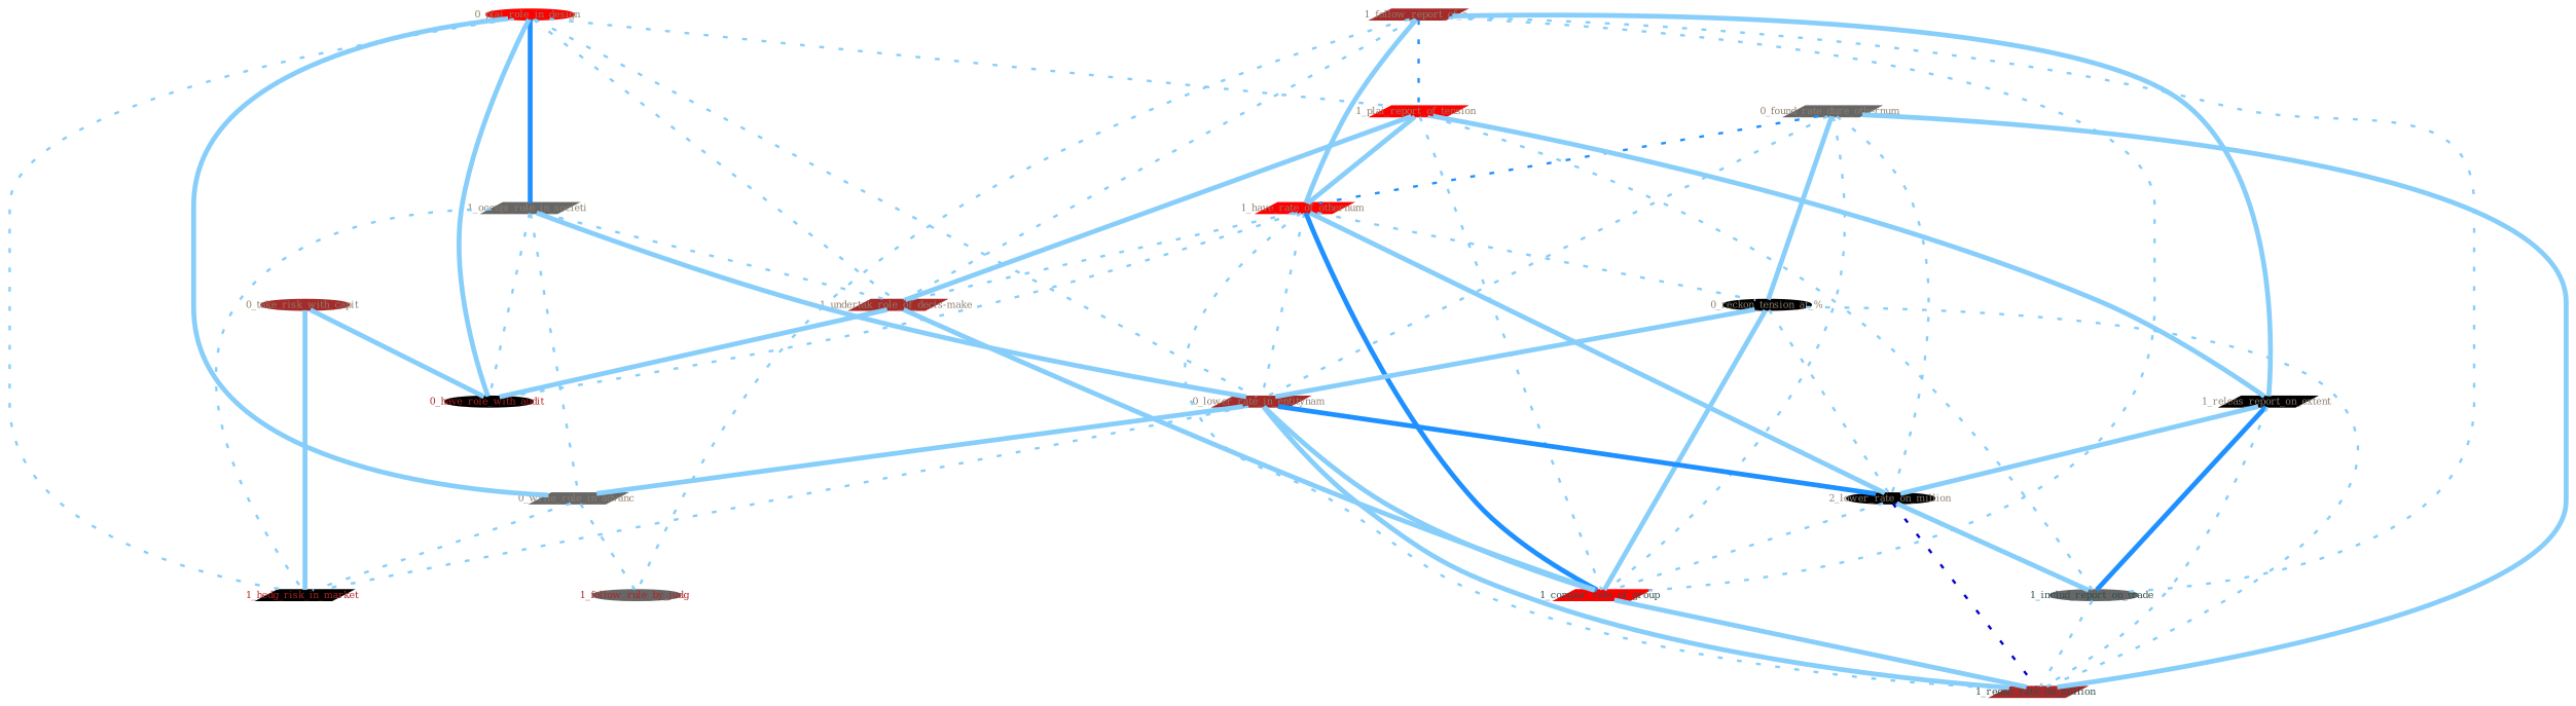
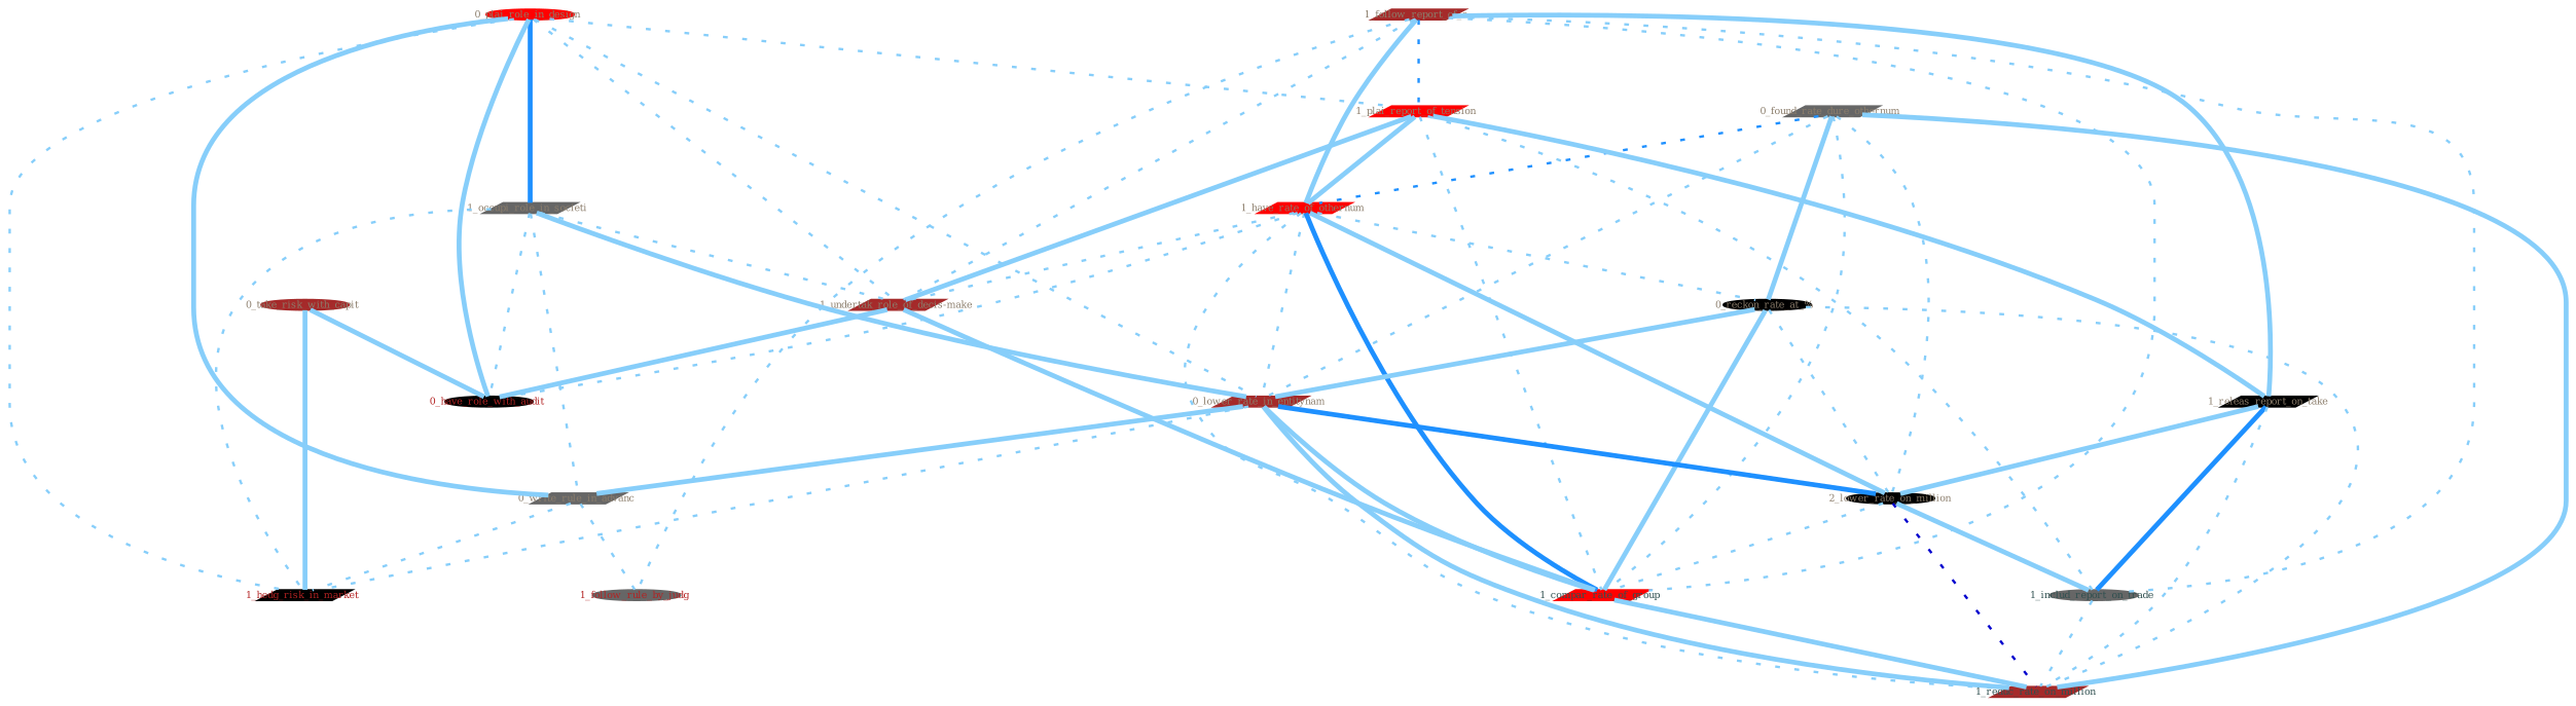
  graph {
    node [color=brown fixedsize=true fontcolor="#8b7d6b" fontsize=4 shape=parallelogram style=filled]
    edge [color="#87cefa" style=dotted w=1]
    "0_plai_role_in_design " [color=red height=.06 shape=ellipse width=.5]
    "1_follow_report_of_a " [height=.06 width=.5]
    "0_found_rate_dure_othernum " [color=gray40 height=.06 width=.5]
    "1_plai_report_of_tension " [color=red height=.06 width=.5]
    "1_have_rate_of_othernum " [color=red height=.06 width=.5]
-   "0_reckon_rate_at_% " [color=black height=.06 shape=ellipse width=.5 label="0_reckon_tension_at_%"]
-   "1_releas_report_on_extent " [color=black height=.06 width=.5]
+   "0_reckon_rate_at_% " [color=black height=.06 shape=ellipse width=.5]
+   "1_releas_report_on_extent " [color=black height=.06 width=.5 label="1_releas_report_on_take"]
    "1_occupi_role_in_societi " [color=gray40 height=.06 width=.5]
    "1_undertak_role_of_decis-make " [height=.06 width=.5]
    "0_lower_rate_in_entitynam " [height=.06 width=.5]
    "0_take_risk_with_capit " [height=.06 shape=ellipse width=.5]
    "0_write_rule_in_advanc " [color=gray40 height=.06 width=.5]
    n13 [color=black height=.06 label="2_lower_rate_on_million" shape=ellipse width=.5]
    "1_follow_rule_by_judg " [color=gray40 fontcolor="#b22222" height=.06 shape=ellipse width=.5]
    "1_hedg_risk_in_market " [color=black fontcolor="#b22222" height=.06 width=.5]
    "0_have_role_with_audit " [color=black fontcolor="#b22222" height=.06 shape=ellipse width=.5]
    "1_includ_report_on_trade " [color=gray40 fontcolor="#2f4f4f" height=.06 shape=ellipse width=.5]
    "1_compar_rate_of_group " [color=red fontcolor="#2f4f4f" height=.06 width=.5]
    "1_reduc_rate_on_million " [fontcolor="#2f4f4f" height=.06 width=.5]
    subgraph sub_1 {
      "0_plai_role_in_design "
      "1_follow_report_of_a "
      "0_found_rate_dure_othernum "
      "1_plai_report_of_tension "
      "1_have_rate_of_othernum "
      "0_reckon_rate_at_% "
      "1_releas_report_on_extent "
      "1_occupi_role_in_societi "
      "1_undertak_role_of_decis-make "
      "0_lower_rate_in_entitynam "
      "0_take_risk_with_capit "
      "0_write_rule_in_advanc "
      n13
    }
    subgraph sub_2 {
      "1_follow_rule_by_judg "
      "1_hedg_risk_in_market "
      "0_have_role_with_audit "
    }
    "0_plai_role_in_design " -- "1_plai_report_of_tension "
    "0_plai_role_in_design " -- "1_occupi_role_in_societi " [color="#1e90ff" style=bold w=2]
    "0_plai_role_in_design " -- "1_undertak_role_of_decis-make "
    "0_plai_role_in_design " -- "0_lower_rate_in_entitynam "
    "0_plai_role_in_design " -- "0_write_rule_in_advanc " [style=bold]
    "0_plai_role_in_design " -- "1_hedg_risk_in_market "
    "0_plai_role_in_design " -- "0_have_role_with_audit " [style=bold]
    "1_follow_report_of_a " -- "1_plai_report_of_tension " [color="#1e90ff" w=2]
    "1_follow_report_of_a " -- "1_have_rate_of_othernum " [style=bold]
    "1_follow_report_of_a " -- "1_releas_report_on_extent " [style=bold]
    "1_follow_report_of_a " -- "1_undertak_role_of_decis-make "
    "1_follow_report_of_a " -- "1_follow_rule_by_judg "
    "1_follow_report_of_a " -- "1_includ_report_on_trade "
    "1_follow_report_of_a " -- "1_compar_rate_of_group "
    "0_found_rate_dure_othernum " -- "1_have_rate_of_othernum " [color="#1e90ff" w=2]
    "0_found_rate_dure_othernum " -- "0_reckon_rate_at_% " [style=bold]
    "0_found_rate_dure_othernum " -- "0_lower_rate_in_entitynam "
    "0_found_rate_dure_othernum " -- n13
    "0_found_rate_dure_othernum " -- "1_compar_rate_of_group "
    "0_found_rate_dure_othernum " -- "1_reduc_rate_on_million " [style=bold]
    "1_plai_report_of_tension " -- "1_have_rate_of_othernum " [style=bold]
    "1_plai_report_of_tension " -- "1_releas_report_on_extent " [style=bold]
    "1_plai_report_of_tension " -- "1_undertak_role_of_decis-make " [style=bold]
    "1_plai_report_of_tension " -- "1_includ_report_on_trade "
    "1_plai_report_of_tension " -- "1_compar_rate_of_group "
    "1_have_rate_of_othernum " -- "0_reckon_rate_at_% "
    "1_have_rate_of_othernum " -- "1_undertak_role_of_decis-make "
    "1_have_rate_of_othernum " -- "0_lower_rate_in_entitynam "
    "1_have_rate_of_othernum " -- n13 [style=bold]
    "1_have_rate_of_othernum " -- "0_have_role_with_audit "
    "1_have_rate_of_othernum " -- "1_compar_rate_of_group " [color="#1e90ff" style=bold w=2]
    "1_have_rate_of_othernum " -- "1_reduc_rate_on_million "
    "0_reckon_rate_at_% " -- "0_lower_rate_in_entitynam " [style=bold]
    "0_reckon_rate_at_% " -- n13
    "0_reckon_rate_at_% " -- "1_compar_rate_of_group " [style=bold]
    "0_reckon_rate_at_% " -- "1_reduc_rate_on_million "
    "1_releas_report_on_extent " -- n13 [style=bold]
    "1_releas_report_on_extent " -- "1_includ_report_on_trade " [color="#1e90ff" style=bold w=2]
    "1_releas_report_on_extent " -- "1_reduc_rate_on_million "
    "1_occupi_role_in_societi " -- "1_undertak_role_of_decis-make "
    "1_occupi_role_in_societi " -- "0_lower_rate_in_entitynam " [style=bold]
    "1_occupi_role_in_societi " -- "0_write_rule_in_advanc "
    "1_occupi_role_in_societi " -- "1_hedg_risk_in_market "
    "1_occupi_role_in_societi " -- "0_have_role_with_audit "
    "1_undertak_role_of_decis-make " -- "0_have_role_with_audit " [style=bold]
    "1_undertak_role_of_decis-make " -- "1_compar_rate_of_group " [style=bold]
    "0_lower_rate_in_entitynam " -- "0_write_rule_in_advanc " [style=bold]
    "0_lower_rate_in_entitynam " -- n13 [color="#1e90ff" style=bold w=2]
    "0_lower_rate_in_entitynam " -- "1_hedg_risk_in_market "
    "0_lower_rate_in_entitynam " -- "1_compar_rate_of_group " [style=bold]
    "0_lower_rate_in_entitynam " -- "1_reduc_rate_on_million " [style=bold]
    "0_take_risk_with_capit " -- "1_hedg_risk_in_market " [style=bold]
    "0_take_risk_with_capit " -- "0_have_role_with_audit " [style=bold]
    "0_write_rule_in_advanc " -- "1_follow_rule_by_judg "
    "0_write_rule_in_advanc " -- "1_hedg_risk_in_market "
    n13 -- "1_includ_report_on_trade " [style=bold]
    n13 -- "1_compar_rate_of_group "
    n13 -- "1_reduc_rate_on_million " [color="#0000cd" w=3]
    "1_includ_report_on_trade " -- "1_reduc_rate_on_million "
    "1_compar_rate_of_group " -- "1_reduc_rate_on_million " [style=bold]
  }
